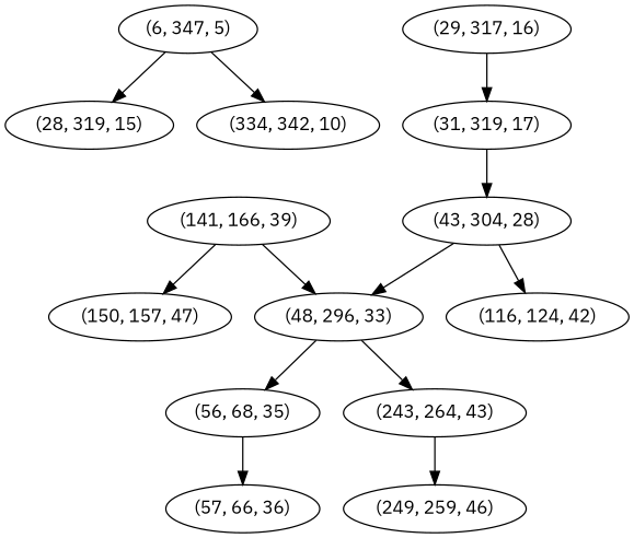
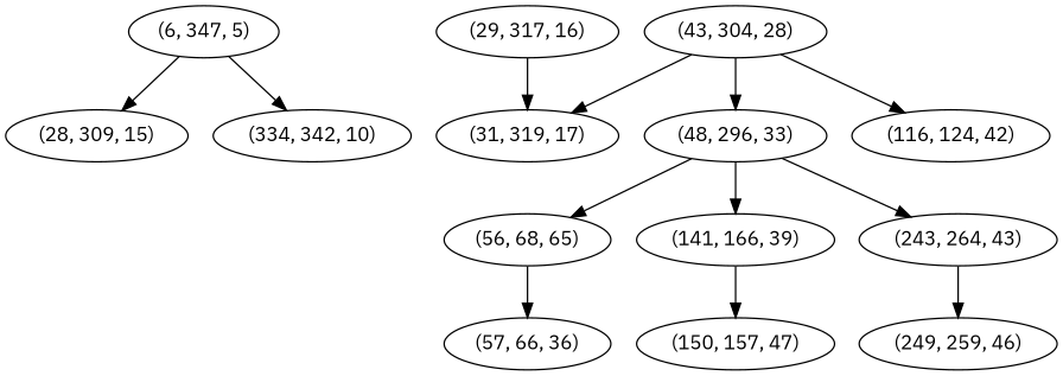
  digraph {
    fontname="IBM Plex Sans"
    node [fontname="IBM Plex Sans"]
    edge [fontname="IBM Plex Sans"]
    "(6, 347, 5)"
-   "(28, 319, 15)"
+   "(28, 319, 15)" [label="(28, 309, 15)"]
    "(334, 342, 10)"
    n4 [label="(31, 319, 17)"]
    "(29, 317, 16)"
    "(43, 304, 28)"
    "(48, 296, 33)"
    "(116, 124, 42)"
-   "(56, 68, 35)"
+   "(56, 68, 35)" [label="(56, 68, 65)"]
    "(141, 166, 39)"
    "(243, 264, 43)"
    "(57, 66, 36)"
    "(150, 157, 47)"
    "(249, 259, 46)"
    "(6, 347, 5)" -> "(28, 319, 15)"
    "(6, 347, 5)" -> "(334, 342, 10)"
-   n4 -> "(43, 304, 28)"
+   "(43, 304, 28)" -> n4
    "(29, 317, 16)" -> n4
    "(43, 304, 28)" -> "(48, 296, 33)"
    "(43, 304, 28)" -> "(116, 124, 42)"
    "(48, 296, 33)" -> "(56, 68, 35)"
-   "(141, 166, 39)" -> "(48, 296, 33)"
+   "(48, 296, 33)" -> "(141, 166, 39)"
    "(48, 296, 33)" -> "(243, 264, 43)"
    "(56, 68, 35)" -> "(57, 66, 36)"
    "(141, 166, 39)" -> "(150, 157, 47)"
    "(243, 264, 43)" -> "(249, 259, 46)"
  }
